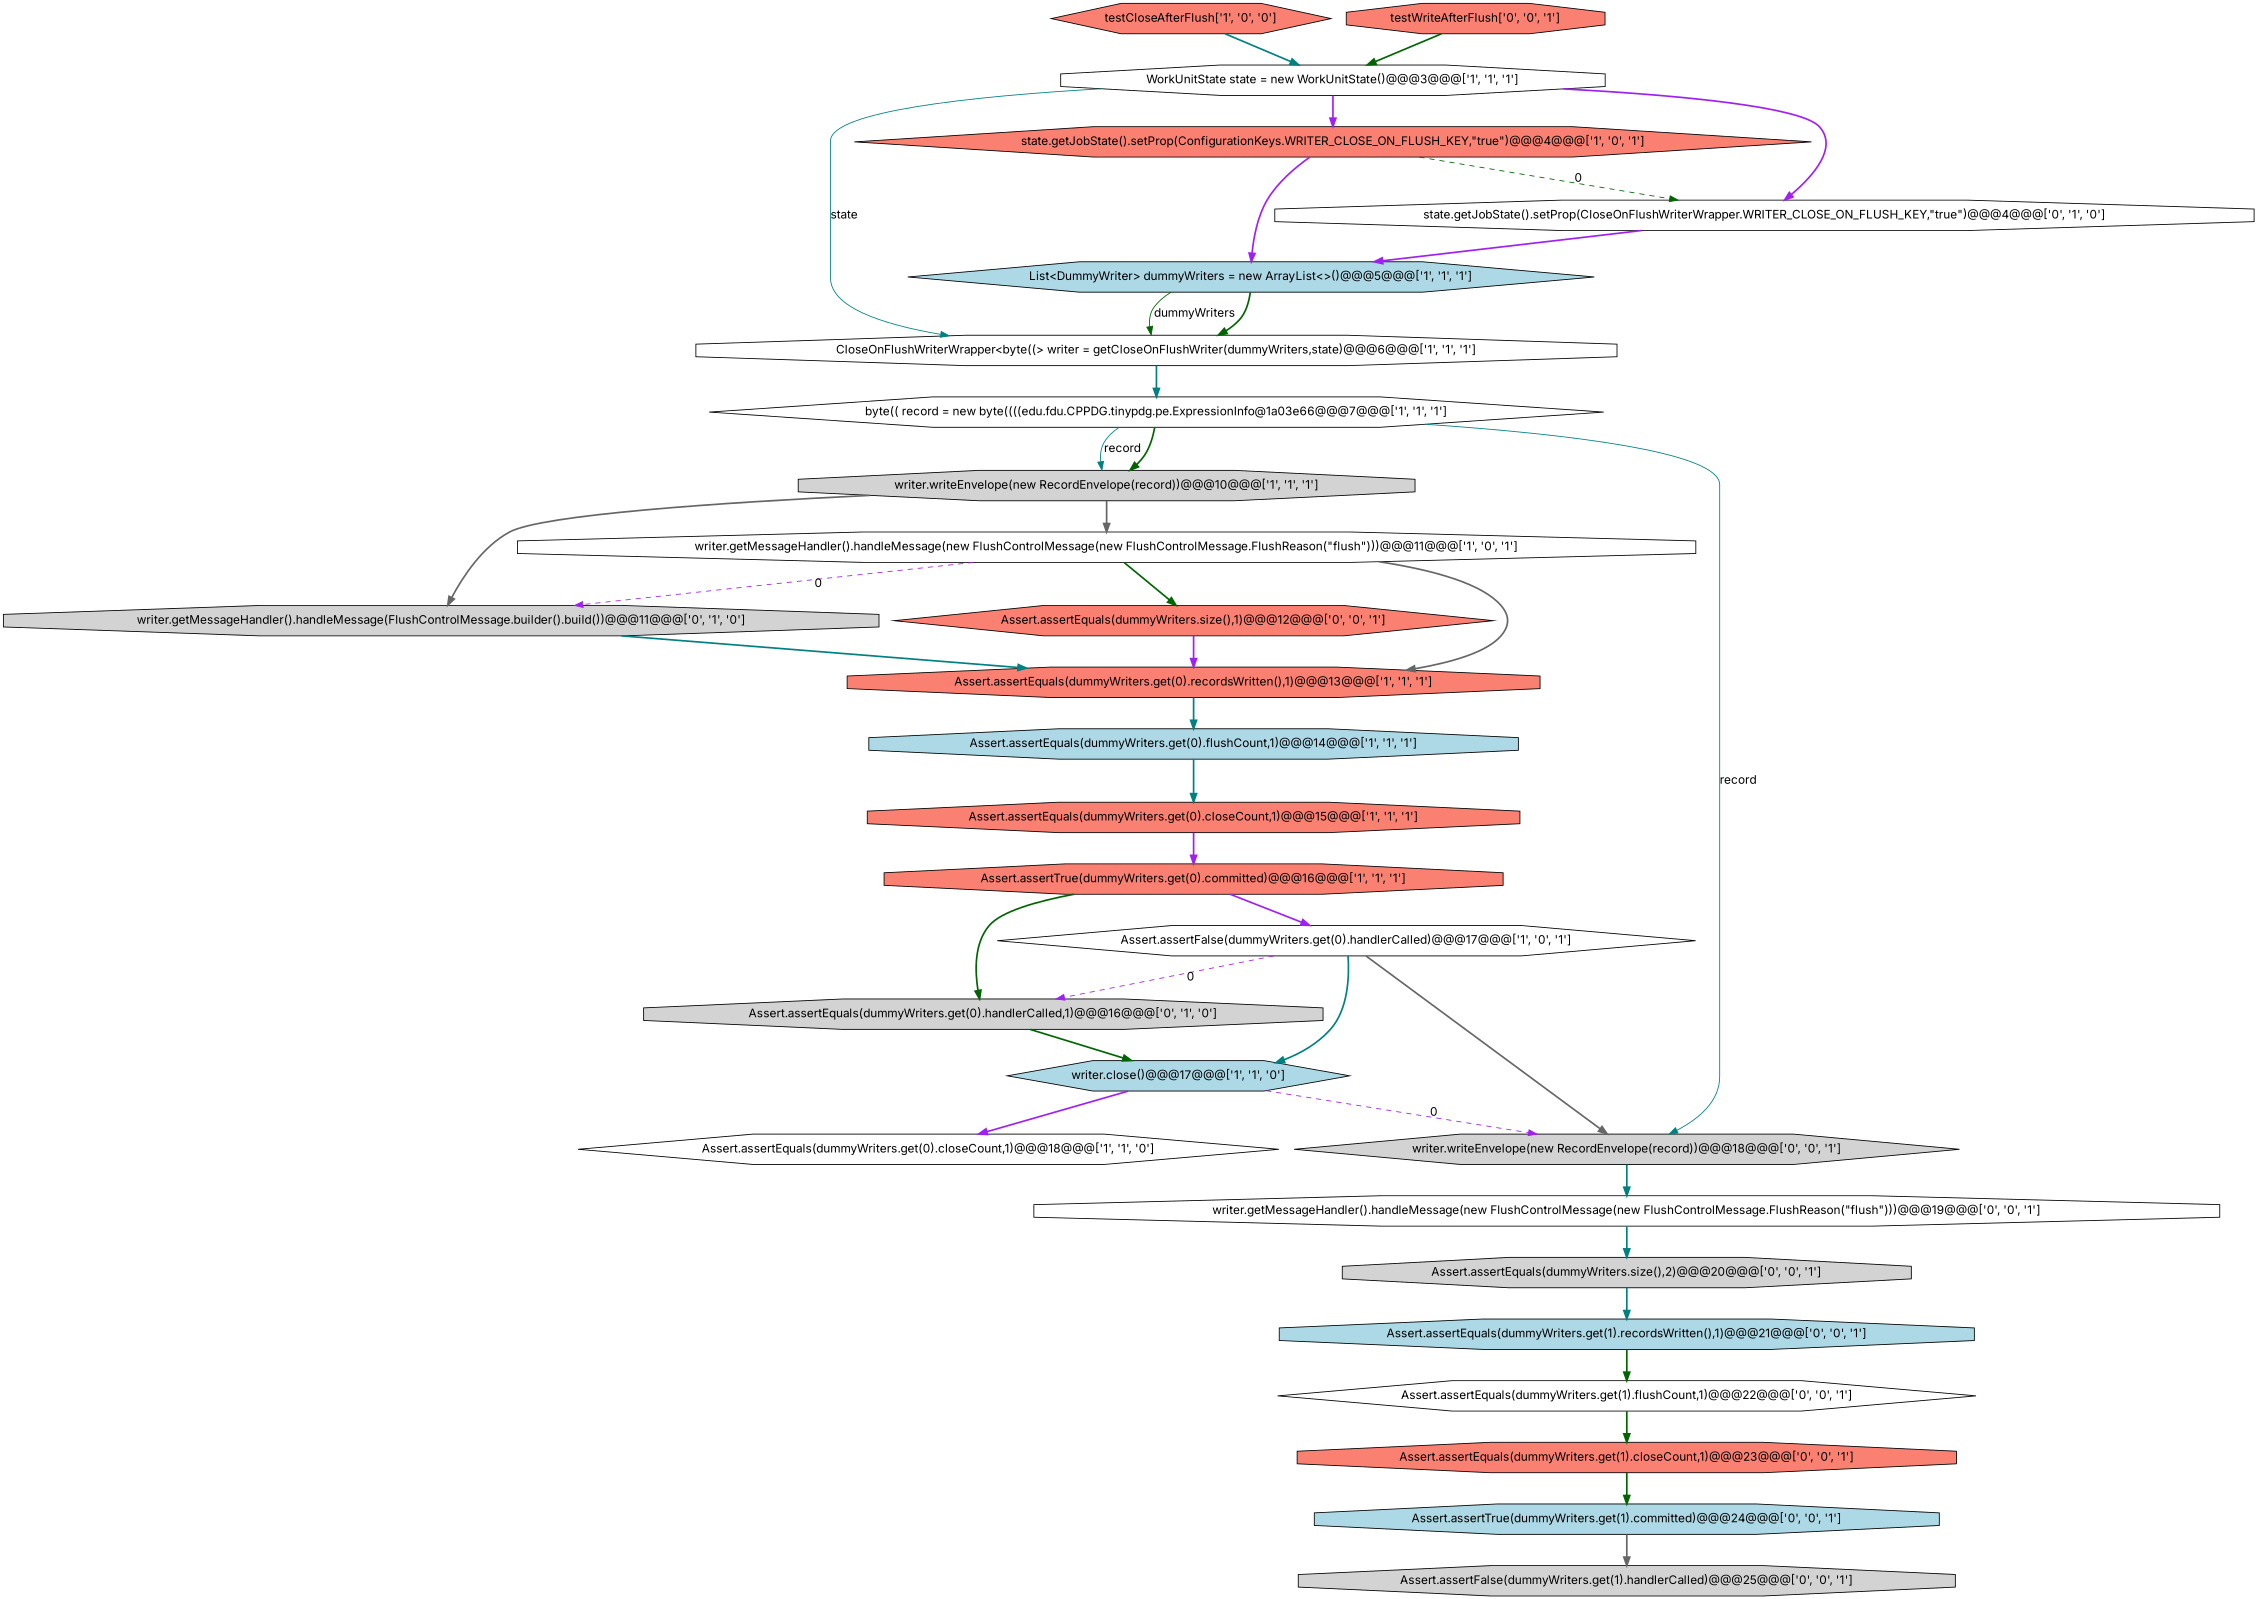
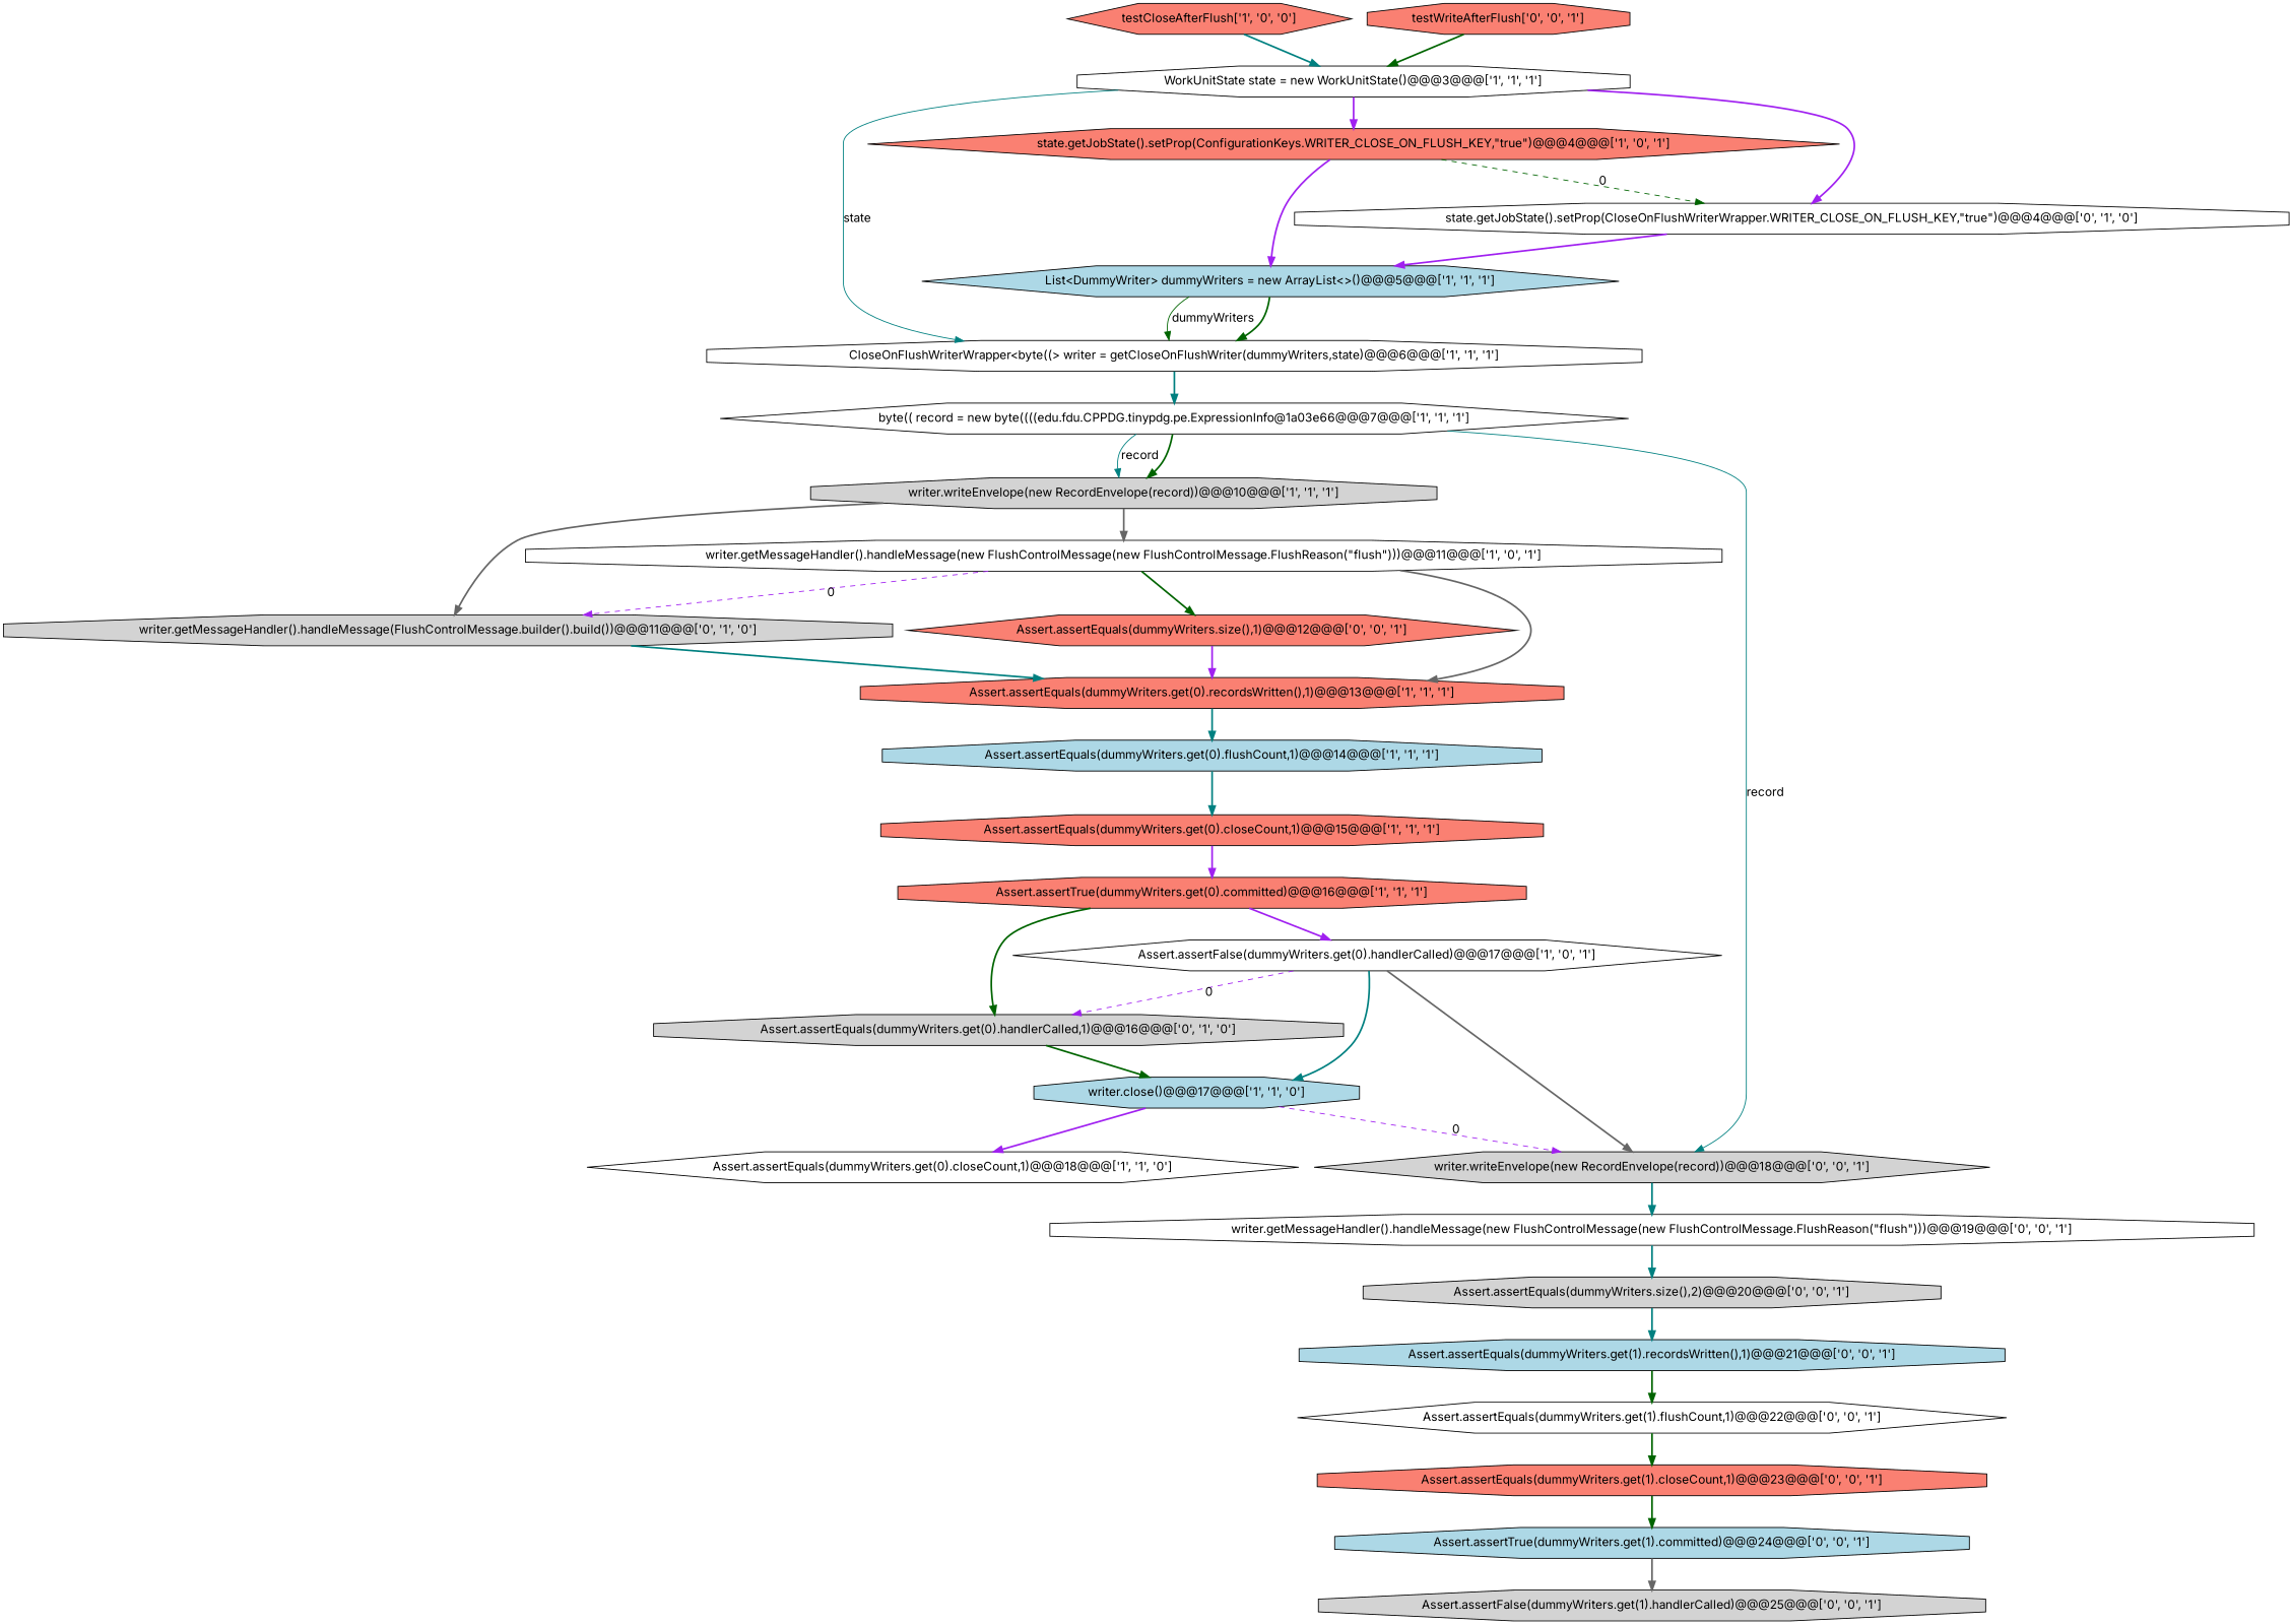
  digraph {
    fontname=Inter
    node [fillcolor=white fontname=Inter shape=octagon style=filled]
    edge [color=teal fontname=Inter style=bold]
    n1 [fillcolor=lightgrey label="writer.writeEnvelope(new RecordEnvelope(record))@@@18@@@['0', '0', '1']" shape=hexagon]
    n2 [label="writer.getMessageHandler().handleMessage(new FlushControlMessage(new FlushControlMessage.FlushReason(\"flush\")))@@@19@@@['0', '0', '1']"]
    n3 [fillcolor=lightgrey label="Assert.assertEquals(dummyWriters.size(),2)@@@20@@@['0', '0', '1']"]
    n4 [fillcolor=lightblue label="Assert.assertEquals(dummyWriters.get(1).recordsWritten(),1)@@@21@@@['0', '0', '1']"]
    n5 [fillcolor=salmon label="testCloseAfterFlush['1', '0', '0']" shape=hexagon]
    n6 [label="WorkUnitState state = new WorkUnitState()@@@3@@@['1', '1', '1']"]
    n7 [label="CloseOnFlushWriterWrapper<byte((> writer = getCloseOnFlushWriter(dummyWriters,state)@@@6@@@['1', '1', '1']"]
    n8 [fillcolor=salmon label="state.getJobState().setProp(ConfigurationKeys.WRITER_CLOSE_ON_FLUSH_KEY,\"true\")@@@4@@@['1', '0', '1']" shape=hexagon]
    n9 [label="state.getJobState().setProp(CloseOnFlushWriterWrapper.WRITER_CLOSE_ON_FLUSH_KEY,\"true\")@@@4@@@['0', '1', '0']"]
    n10 [fillcolor=salmon label="testWriteAfterFlush['0', '0', '1']"]
    n11 [label="byte(( record = new byte((((edu.fdu.CPPDG.tinypdg.pe.ExpressionInfo@1a03e66@@@7@@@['1', '1', '1']" shape=hexagon]
    n12 [fillcolor=lightgrey label="writer.writeEnvelope(new RecordEnvelope(record))@@@10@@@['1', '1', '1']"]
    n13 [label="writer.getMessageHandler().handleMessage(new FlushControlMessage(new FlushControlMessage.FlushReason(\"flush\")))@@@11@@@['1', '0', '1']"]
    n14 [fillcolor=lightgrey label="writer.getMessageHandler().handleMessage(FlushControlMessage.builder().build())@@@11@@@['0', '1', '0']"]
    n15 [fillcolor=lightblue label="List<DummyWriter> dummyWriters = new ArrayList<>()@@@5@@@['1', '1', '1']" shape=hexagon]
    n16 [label="Assert.assertEquals(dummyWriters.get(1).flushCount,1)@@@22@@@['0', '0', '1']" shape=hexagon]
    n17 [fillcolor=salmon label="Assert.assertEquals(dummyWriters.get(1).closeCount,1)@@@23@@@['0', '0', '1']"]
    n18 [fillcolor=lightgrey label="Assert.assertEquals(dummyWriters.get(0).handlerCalled,1)@@@16@@@['0', '1', '0']"]
-   n19 [fillcolor=lightblue label="writer.close()@@@17@@@['1', '1', '0']" shape=hexagon]
+   n19 [fillcolor=lightblue label="writer.close()@@@17@@@['1', '1', '0']"]
    n20 [label="Assert.assertEquals(dummyWriters.get(0).closeCount,1)@@@18@@@['1', '1', '0']" shape=hexagon]
    n21 [fillcolor=lightblue label="Assert.assertTrue(dummyWriters.get(1).committed)@@@24@@@['0', '0', '1']"]
    n22 [fillcolor=lightgrey label="Assert.assertFalse(dummyWriters.get(1).handlerCalled)@@@25@@@['0', '0', '1']"]
    n23 [fillcolor=salmon label="Assert.assertEquals(dummyWriters.size(),1)@@@12@@@['0', '0', '1']" shape=hexagon]
    n24 [fillcolor=salmon label="Assert.assertEquals(dummyWriters.get(0).recordsWritten(),1)@@@13@@@['1', '1', '1']"]
    n25 [fillcolor=lightblue label="Assert.assertEquals(dummyWriters.get(0).flushCount,1)@@@14@@@['1', '1', '1']"]
    n26 [fillcolor=salmon label="Assert.assertTrue(dummyWriters.get(0).committed)@@@16@@@['1', '1', '1']"]
    n27 [label="Assert.assertFalse(dummyWriters.get(0).handlerCalled)@@@17@@@['1', '0', '1']" shape=hexagon]
    n28 [fillcolor=salmon label="Assert.assertEquals(dummyWriters.get(0).closeCount,1)@@@15@@@['1', '1', '1']"]
    n1 -> n2
    n2 -> n3
    n3 -> n4
    n4 -> n16 [color=darkgreen]
    n5 -> n6
    n6 -> n7 [label=state style=solid]
    n6 -> n8 [color=purple]
    n6 -> n9 [color=purple]
    n7 -> n11
    n8 -> n9 [color=darkgreen label=0 style=dashed]
    n8 -> n15 [color=purple]
    n9 -> n15 [color=purple]
    n10 -> n6 [color=darkgreen]
    n11 -> n1 [label=record style=solid]
    n11 -> n12 [color=darkgreen]
    n11 -> n12 [label=record style=solid]
    n12 -> n13 [color=gray40]
    n12 -> n14 [color=gray40]
    n13 -> n14 [color=purple label=0 style=dashed]
    n13 -> n23 [color=darkgreen]
    n13 -> n24 [color=gray40]
    n14 -> n24
    n15 -> n7 [color=darkgreen]
    n15 -> n7 [color=darkgreen label=dummyWriters style=solid]
    n16 -> n17 [color=darkgreen]
    n17 -> n21 [color=darkgreen]
    n18 -> n19 [color=darkgreen]
    n19 -> n1 [color=purple label=0 style=dashed]
    n19 -> n20 [color=purple]
    n21 -> n22 [color=gray40]
    n23 -> n24 [color=purple]
    n24 -> n25
    n25 -> n28
    n26 -> n18 [color=darkgreen]
    n26 -> n27 [color=purple]
    n27 -> n1 [color=gray40]
    n27 -> n18 [color=purple label=0 style=dashed]
    n27 -> n19
    n28 -> n26 [color=purple]
  }
